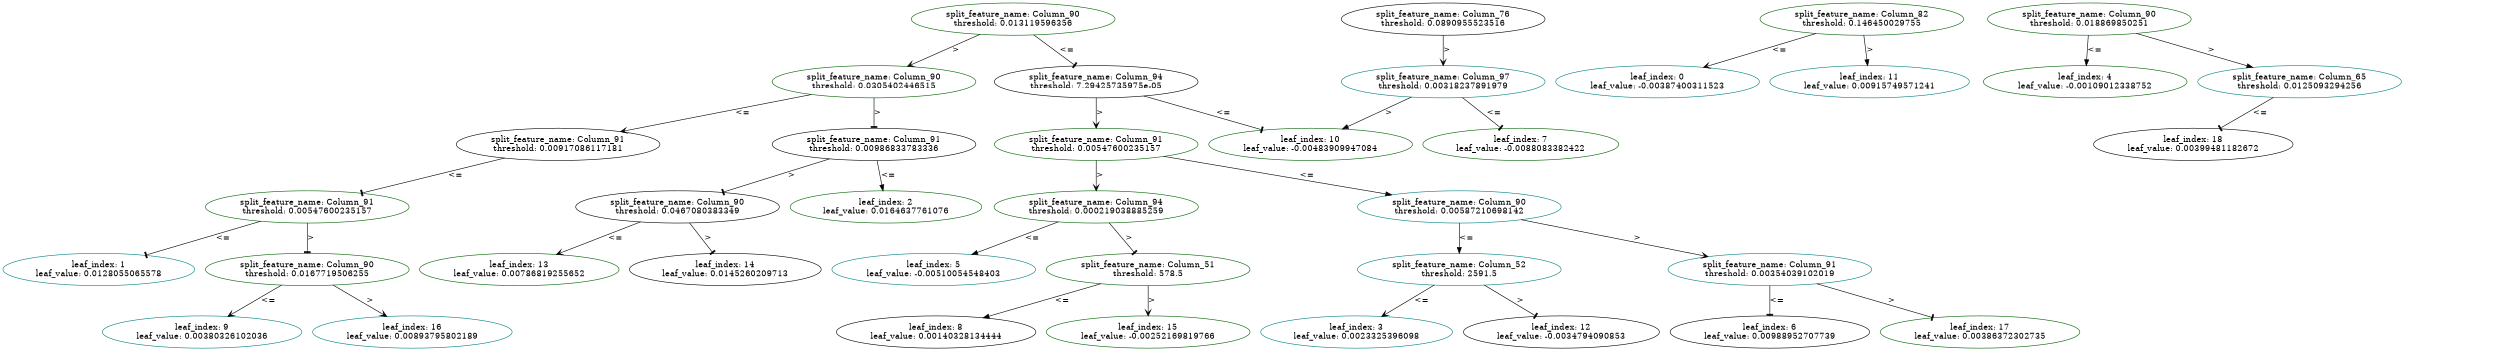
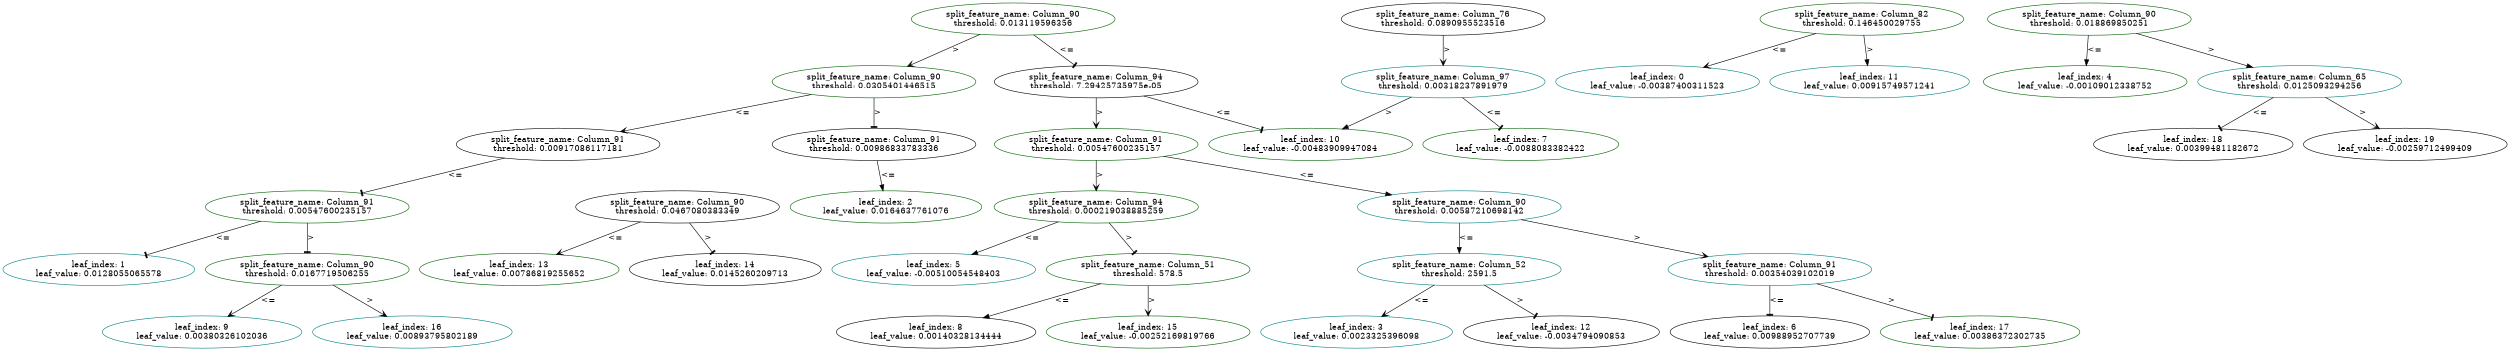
  digraph {
    node [color=darkgreen]
    edge [arrowhead=tee]
    n1 [label="split_feature_name: Column_90\nthreshold: 0.013119596356"]
    n2 [color=black label="split_feature_name: Column_94\nthreshold: 7.29425735975e-05"]
-   n3 [label="split_feature_name: Column_90\nthreshold: 0.0305402446515"]
+   n3 [label="split_feature_name: Column_90\nthreshold: 0.0305401446515"]
    n4 [label="split_feature_name: Column_91\nthreshold: 0.00547600235157"]
    n5 [label="leaf_index: 10\nleaf_value: -0.00483909947084"]
    n6 [color=black label="split_feature_name: Column_91\nthreshold: 0.00917086117181"]
    n7 [color=black label="split_feature_name: Column_91\nthreshold: 0.00986833783336"]
    n8 [color=black label="split_feature_name: Column_76\nthreshold: 0.0890955523516"]
    n9 [color=teal label="split_feature_name: Column_97\nthreshold: 0.00318237891979"]
    n10 [color=teal label="split_feature_name: Column_90\nthreshold: 0.00587210698142"]
    n11 [label="split_feature_name: Column_94\nthreshold: 0.000219038885259"]
    n12 [label="split_feature_name: Column_82\nthreshold: 0.146450029755"]
    n13 [color=teal label="leaf_index: 0\nleaf_value: -0.00387400311523"]
    n14 [color=teal label="leaf_index: 11\nleaf_value: 0.00915749571241"]
    n15 [label="leaf_index: 7\nleaf_value: -0.0088083382422"]
    n16 [color=teal label="split_feature_name: Column_52\nthreshold: 2591.5"]
    n17 [color=teal label="split_feature_name: Column_91\nthreshold: 0.00354039102019"]
    n18 [color=teal label="leaf_index: 5\nleaf_value: -0.00510054548403"]
    n19 [label="split_feature_name: Column_51\nthreshold: 578.5"]
    n20 [color=teal label="leaf_index: 3\nleaf_value: 0.0023325396098"]
    n21 [color=black label="leaf_index: 12\nleaf_value: -0.0034794090853"]
    n22 [color=black label="leaf_index: 6\nleaf_value: 0.00988952707739"]
    n23 [label="leaf_index: 17\nleaf_value: 0.00386372302735"]
    n24 [color=black label="leaf_index: 8\nleaf_value: 0.00140328134444"]
    n25 [label="leaf_index: 15\nleaf_value: -0.00252169819766"]
    n26 [label="split_feature_name: Column_91\nthreshold: 0.00547600235157"]
    n27 [label="leaf_index: 2\nleaf_value: 0.0164637761076"]
    n28 [color=black label="split_feature_name: Column_90\nthreshold: 0.0467080383349"]
    n29 [color=teal label="leaf_index: 1\nleaf_value: 0.0128055065578"]
    n30 [label="split_feature_name: Column_90\nthreshold: 0.0167719506255"]
    n31 [label="split_feature_name: Column_90\nthreshold: 0.018869850251"]
    n32 [label="leaf_index: 4\nleaf_value: -0.00109012338752"]
    n33 [color=teal label="split_feature_name: Column_65\nthreshold: 0.0125093294256"]
    n34 [color=teal label="leaf_index: 9\nleaf_value: 0.00380326102036"]
    n35 [color=teal label="leaf_index: 16\nleaf_value: 0.00893795802189"]
    n36 [color=black label="leaf_index: 18\nleaf_value: 0.00399481182672"]
+   n37 [color=black label="leaf_index: 19\nleaf_value: -0.00259712499409"]
    n38 [label="leaf_index: 13\nleaf_value: 0.00786819255652"]
    n39 [color=black label="leaf_index: 14\nleaf_value: 0.0145260209713"]
    n1 -> n2 [label="<="]
    n1 -> n3 [arrowhead=vee label=">"]
    n2 -> n4 [arrowhead=vee label=">"]
    n2 -> n5 [label="<="]
    n3 -> n6 [arrowhead=vee label="<="]
    n3 -> n7 [label=">"]
    n4 -> n10 [arrowhead=normal label="<="]
    n4 -> n11 [arrowhead=vee label=">"]
    n6 -> n26 [label="<="]
    n7 -> n27 [arrowhead=normal label="<="]
-   n7 -> n28 [label=">"]
    n8 -> n9 [arrowhead=vee label=">"]
    n9 -> n5 [arrowhead=normal label=">"]
    n9 -> n15 [label="<="]
    n10 -> n16 [arrowhead=normal label="<="]
    n10 -> n17 [arrowhead=vee label=">"]
    n11 -> n18 [arrowhead=normal label="<="]
    n11 -> n19 [label=">"]
    n12 -> n13 [arrowhead=vee label="<="]
    n12 -> n14 [arrowhead=normal label=">"]
    n16 -> n20 [arrowhead=vee label="<="]
    n16 -> n21 [label=">"]
    n17 -> n22 [label="<="]
    n17 -> n23 [label=">"]
    n19 -> n24 [arrowhead=normal label="<="]
    n19 -> n25 [arrowhead=vee label=">"]
    n26 -> n29 [label="<="]
    n26 -> n30 [label=">"]
    n28 -> n38 [arrowhead=vee label="<="]
    n28 -> n39 [label=">"]
    n30 -> n34 [arrowhead=vee label="<="]
    n30 -> n35 [arrowhead=vee label=">"]
    n31 -> n32 [arrowhead=normal label="<="]
    n31 -> n33 [arrowhead=normal label=">"]
    n33 -> n36 [label="<="]
+   n33 -> n37 [arrowhead=vee label=">"]
  }
